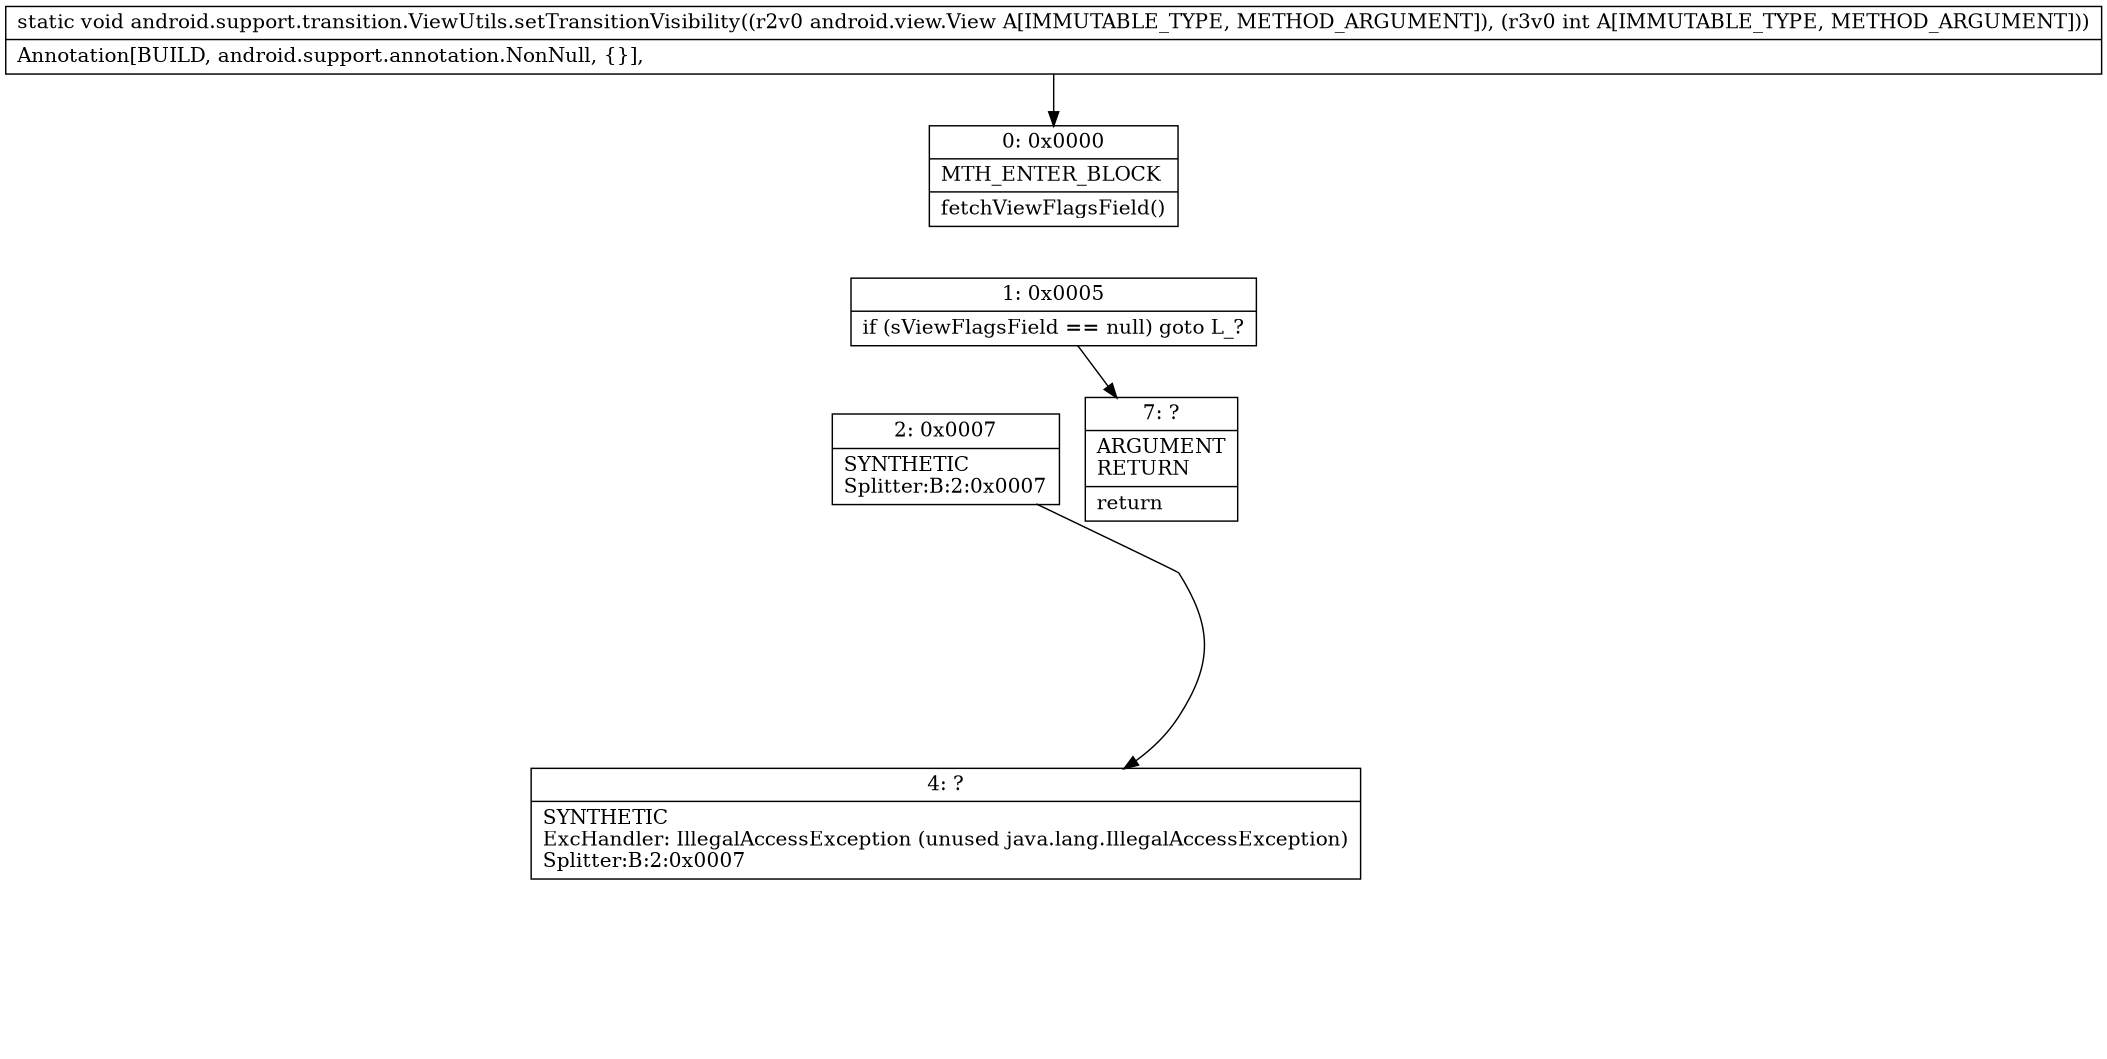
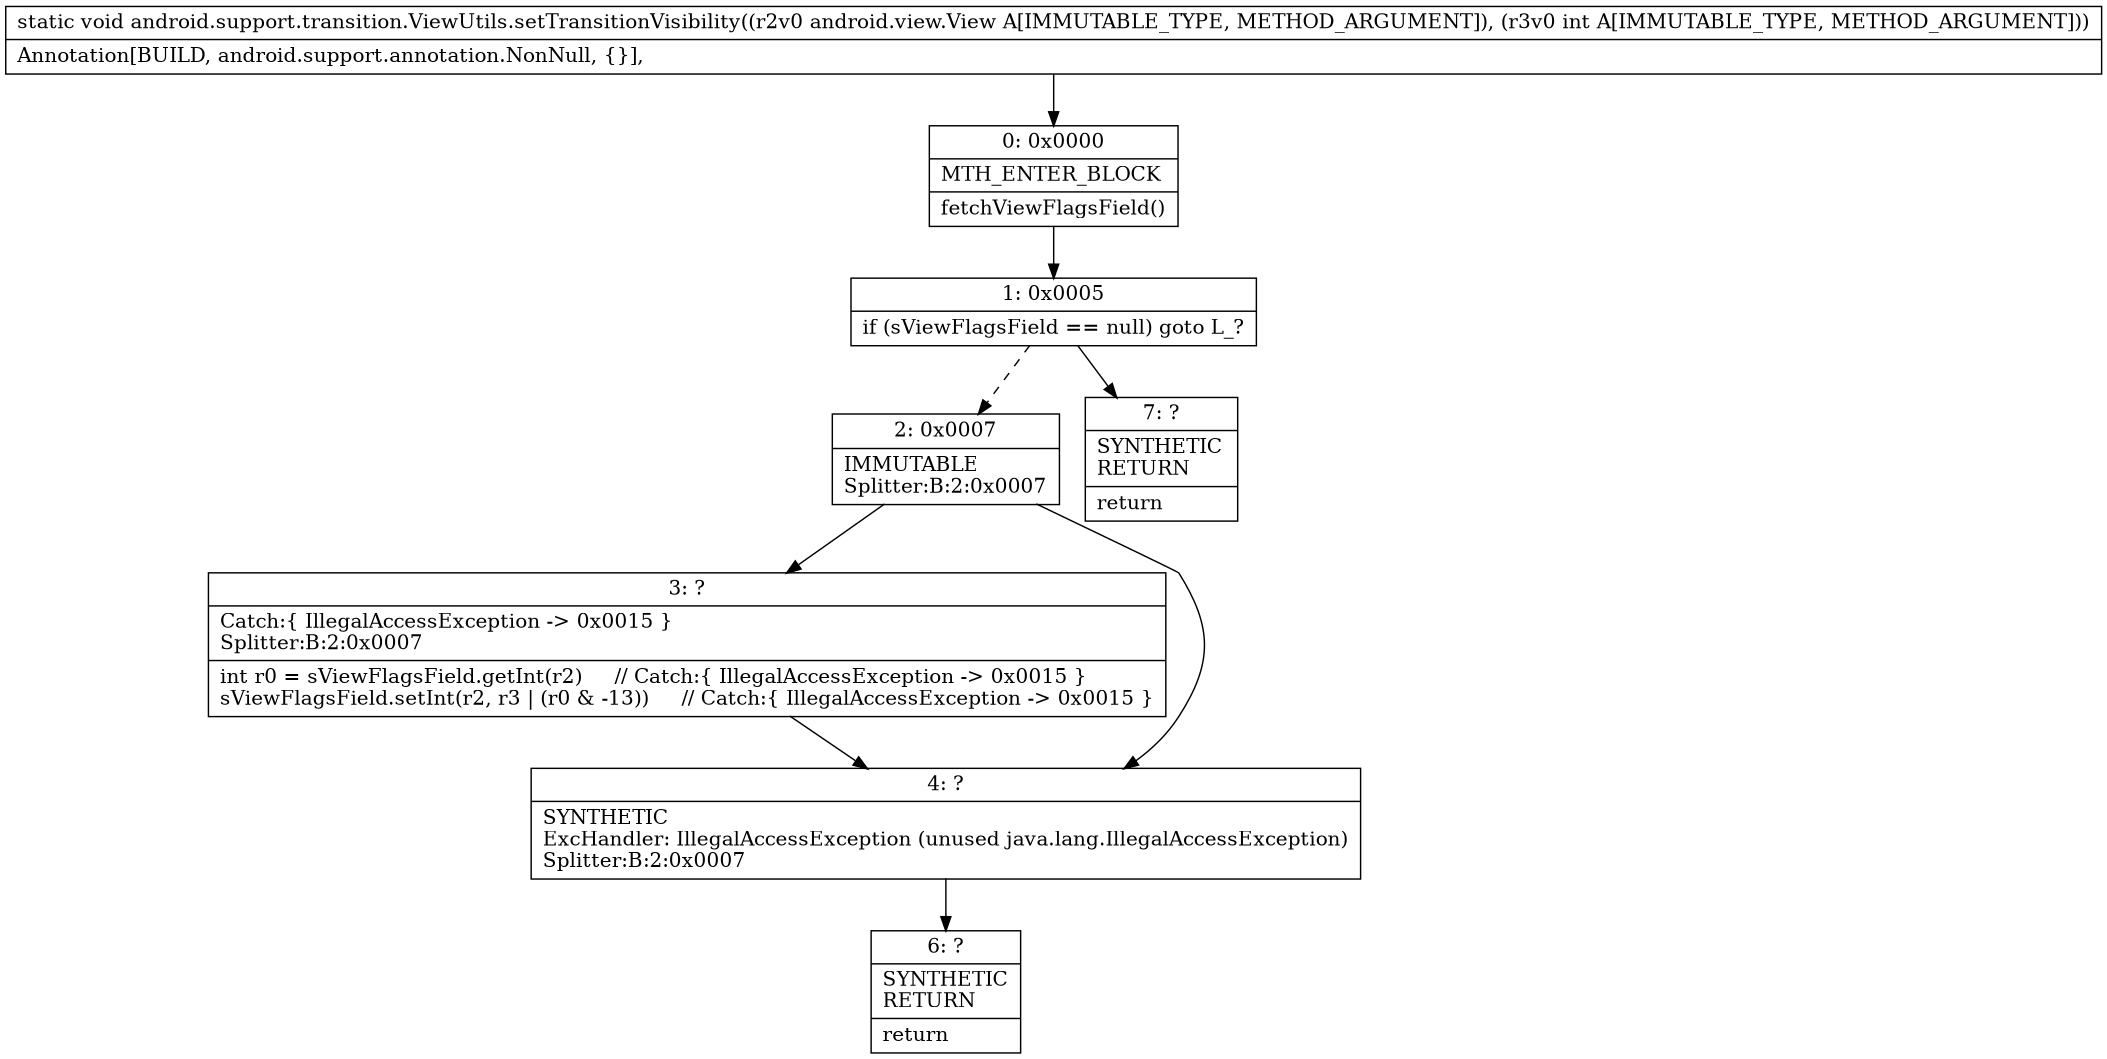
  digraph {
    node [shape=record]
    n1 [label="{0\:\ 0x0000|MTH_ENTER_BLOCK\l|fetchViewFlagsField()\l}"]
    n2 [label="{1\:\ 0x0005|if (sViewFlagsField == null) goto L_?\l}"]
-   n3 [label="{2\:\ 0x0007|SYNTHETIC\lSplitter:B:2:0x0007\l}"]
-   n4 [label="{7\:\ ?|ARGUMENT\lRETURN\l|return\l}"]
+   n3 [label="{2\:\ 0x0007|IMMUTABLE\lSplitter:B:2:0x0007\l}"]
+   n4 [label="{7\:\ ?|SYNTHETIC\lRETURN\l|return\l}"]
+   n5 [label="{3\:\ ?|Catch:\{ IllegalAccessException \-\> 0x0015 \}\lSplitter:B:2:0x0007\l|int r0 = sViewFlagsField.getInt(r2)     \/\/ Catch:\{ IllegalAccessException \-\> 0x0015 \}\lsViewFlagsField.setInt(r2, r3 \| (r0 & \-13))     \/\/ Catch:\{ IllegalAccessException \-\> 0x0015 \}\l}"]
    n6 [label="{4\:\ ?|SYNTHETIC\lExcHandler: IllegalAccessException (unused java.lang.IllegalAccessException)\lSplitter:B:2:0x0007\l}"]
+   n7 [label="{6\:\ ?|SYNTHETIC\lRETURN\l|return\l}"]
    n8 [label="{static void android.support.transition.ViewUtils.setTransitionVisibility((r2v0 android.view.View A[IMMUTABLE_TYPE, METHOD_ARGUMENT]), (r3v0 int A[IMMUTABLE_TYPE, METHOD_ARGUMENT]))  | Annotation[BUILD, android.support.annotation.NonNull, \{\}], \l}"]
+   n1 -> n2
+   n2 -> n3 [style=dashed]
    n2 -> n4
+   n3 -> n5
    n3 -> n6
+   n5 -> n6
+   n6 -> n7
    n8 -> n1
  }
